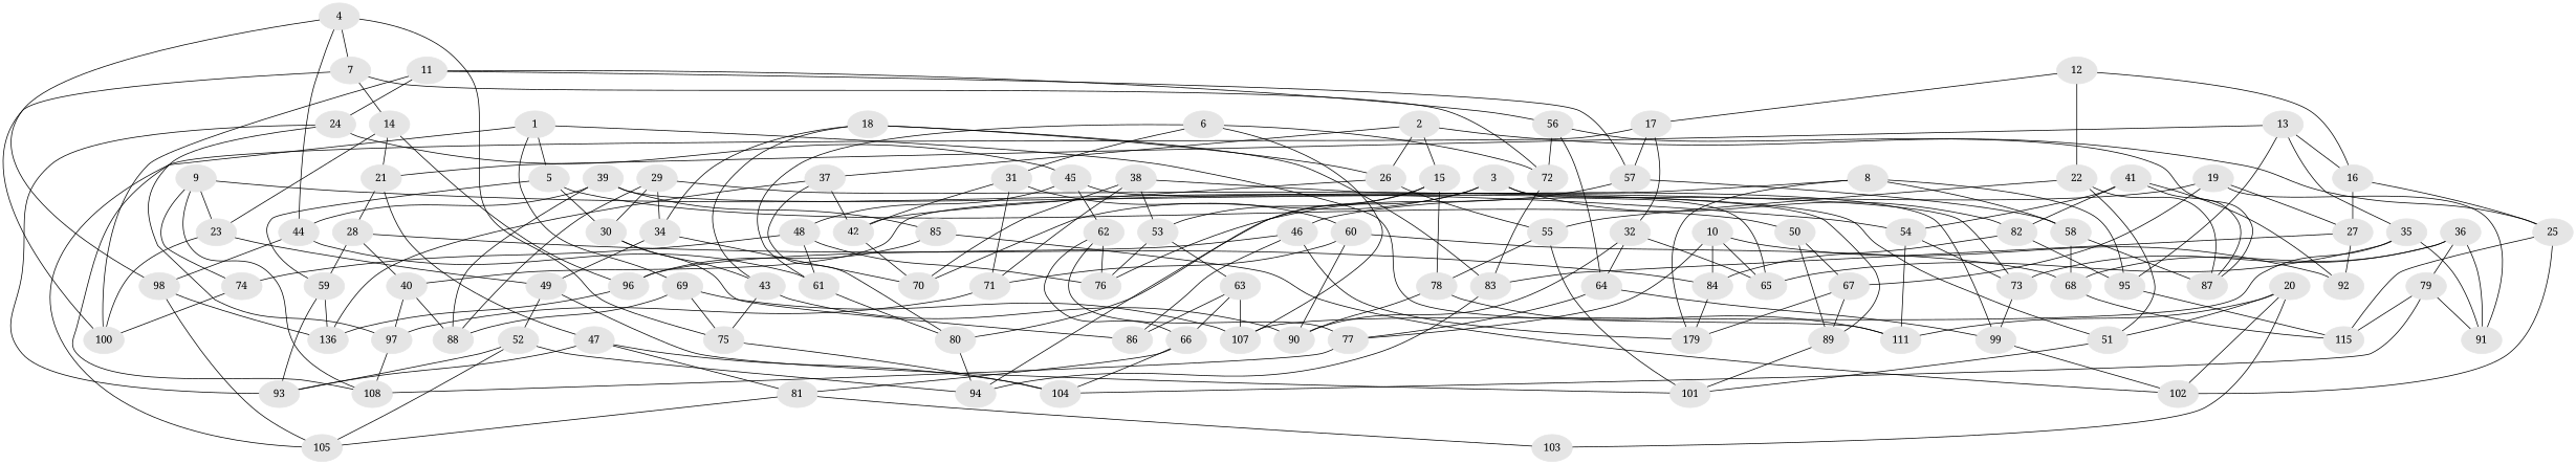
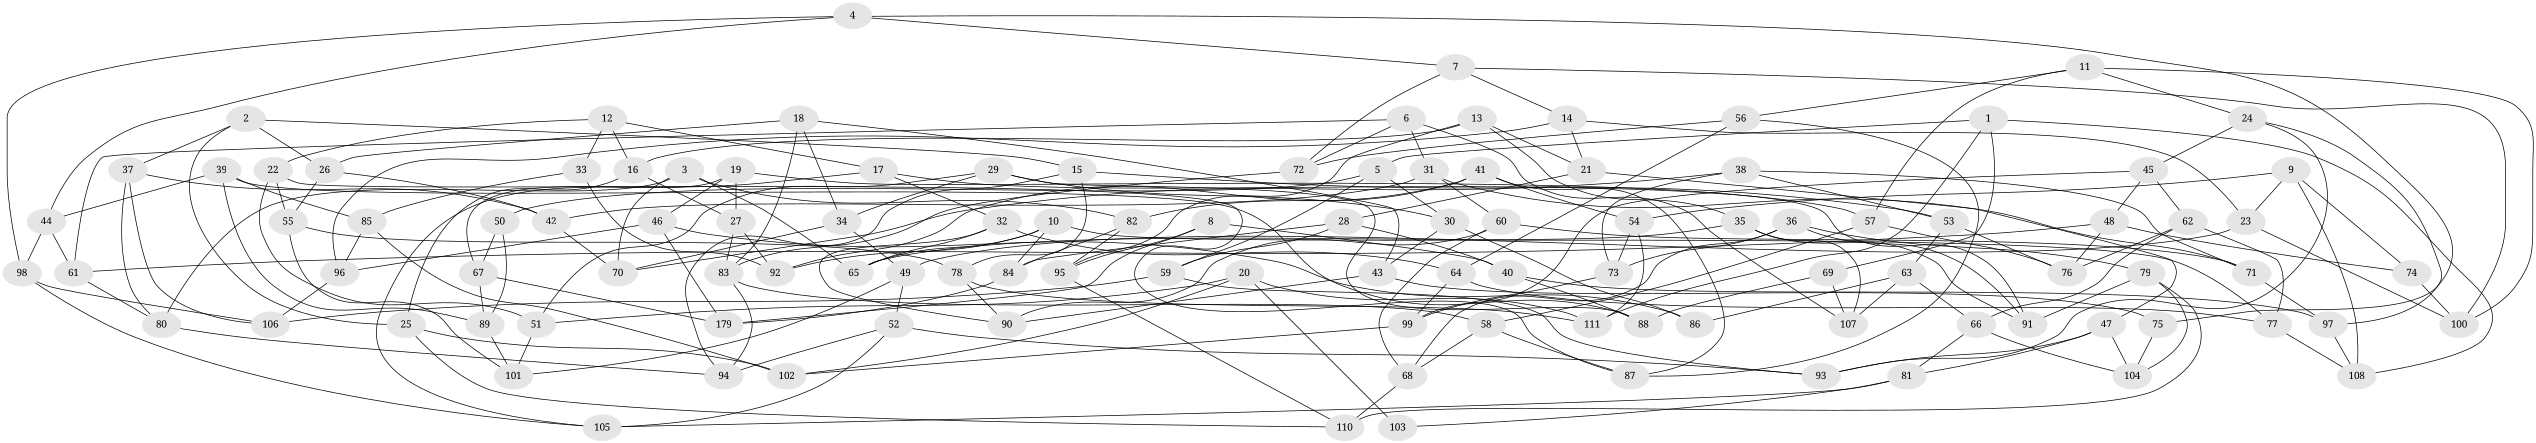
  graph {
    fontname="Noto Serif"
    node [color=gray90 fontname="Noto Serif" style=filled]
    edge [fontname="Noto Serif"]
    1
    5
    69
    108
    111
    30
    50
    59
    75
    107
    88
    2
    15
    25
    26
    37
    53
    78
    94
    102
-   110 [label=115]
+   110
    55
    42
    80
-   106 [label=136]
+   106
    3
    65
    70
    82
    95
    84
    4
    7
    44
    98
    72
    14
    100
    61
    104
    105
    43
    86
    67
    89
    93
    6
    31
    60
    71
    83
    23
    21
    96
    8
    40
    58
    n58 [label=179]
    97
    87
    68
    9
    54
    74
    49
    73
    10
    77
    92
    11
    24
    56
    57
    45
    64
    76
    12
    16
    17
    22
+   33
    27
    32
    51
    85
    13
    35
    28
    47
    91
    63
    90
    18
    34
    19
    46
    20
    103
    101
    81
    52
    48
    62
    99
    29
    36
    79
    38
    39
    41
    66
    1 -- 5
    1 -- 69
    1 -- 108
    1 -- 111
    5 -- 30
    5 -- 50
    5 -- 59
-   69 -- 75
    69 -- 107
    69 -- 88
    30 -- 43
    30 -- 86
    50 -- 67
    50 -- 89
    59 -- 106
    59 -- 93
    75 -- 104
    2 -- 15
    2 -- 25
    2 -- 26
    2 -- 37
    15 -- 53
    15 -- 78
    15 -- 94
    25 -- 102
    25 -- 110
    26 -- 55
    26 -- 42
    37 -- 42
    37 -- 80
    37 -- 106
    53 -- 76
    53 -- 63
    78 -- 111
    78 -- 90
    55 -- 78
    55 -- 101
    42 -- 70
    80 -- 94
    3 -- 80
    3 -- 65
    3 -- 70
    3 -- 82
    82 -- 95
    82 -- 84
    95 -- 110
    84 -- n58
    4 -- 75
    4 -- 7
    4 -- 44
    4 -- 98
    7 -- 72
    7 -- 14
    7 -- 100
    44 -- 98
    44 -- 61
    98 -- 106
    98 -- 105
    72 -- 83
    14 -- 23
    14 -- 21
    14 -- 96
    61 -- 80
    43 -- 75
    43 -- 90
    67 -- 89
    67 -- n58
    89 -- 101
    6 -- 107
    6 -- 72
    6 -- 61
    6 -- 31
    31 -- 42
    31 -- 60
    31 -- 71
    60 -- 71
    60 -- 68
    60 -- 90
    71 -- 97
    83 -- 94
    23 -- 100
    23 -- 49
    21 -- 28
    21 -- 47
    96 -- 106
    8 -- 95
    8 -- 40
-   8 -- 58
+   83 -- 58
    8 -- n58
    40 -- 88
    40 -- 97
    58 -- 87
    58 -- 68
    97 -- 108
    68 -- 110
    9 -- 108
    9 -- 23
    9 -- 54
    9 -- 74
    54 -- 111
    54 -- 73
    74 -- 100
    49 -- 101
    49 -- 52
    73 -- 99
    10 -- 65
    10 -- 84
    10 -- 77
    10 -- 92
    77 -- 108
    11 -- 100
    11 -- 24
    11 -- 56
    11 -- 57
    24 -- 93
    24 -- 97
    24 -- 45
    56 -- 72
    56 -- 87
    56 -- 64
    57 -- 58
    57 -- 76
    45 -- 48
    45 -- 62
    45 -- 99
    64 -- 77
    64 -- 99
    12 -- 16
    12 -- 17
    12 -- 22
+   12 -- 33
    16 -- 25
    16 -- 27
    17 -- 105
    17 -- 57
    17 -- 32
    22 -- 55
    22 -- 87
    22 -- 51
+   33 -- 92
+   33 -- 85
    27 -- 83
    27 -- 92
    32 -- 65
    32 -- 64
    32 -- 90
    51 -- 101
    85 -- 102
    85 -- 96
    13 -- 95
    13 -- 21
    13 -- 16
    13 -- 35
    35 -- 107
    35 -- 65
    35 -- 91
    28 -- 59
    28 -- 84
    28 -- 40
    47 -- 104
    47 -- 93
    47 -- 81
    63 -- 107
    63 -- 86
    63 -- 66
    18 -- 26
    18 -- 43
    18 -- 83
    18 -- 34
    34 -- 70
    34 -- 49
    19 -- 67
    19 -- 27
    19 -- 91
    19 -- 46
    46 -- 86
    46 -- 96
    46 -- n58
    20 -- 111
    20 -- 102
    20 -- 51
    20 -- 103
    81 -- 105
    81 -- 103
    52 -- 94
    52 -- 105
    52 -- 93
    48 -- 61
    48 -- 74
    48 -- 76
    62 -- 77
    62 -- 76
    62 -- 66
    99 -- 102
    29 -- 30
    29 -- 88
    29 -- 51
    29 -- 34
    36 -- 68
    36 -- 73
    36 -- 91
    36 -- 79
    79 -- 110
    79 -- 104
    79 -- 91
    38 -- 53
    38 -- 70
    38 -- 71
    38 -- 73
    39 -- 88
    39 -- 44
    39 -- 89
    39 -- 85
    41 -- 82
    41 -- 87
    41 -- 54
    41 -- 92
    66 -- 104
    66 -- 81
  }
